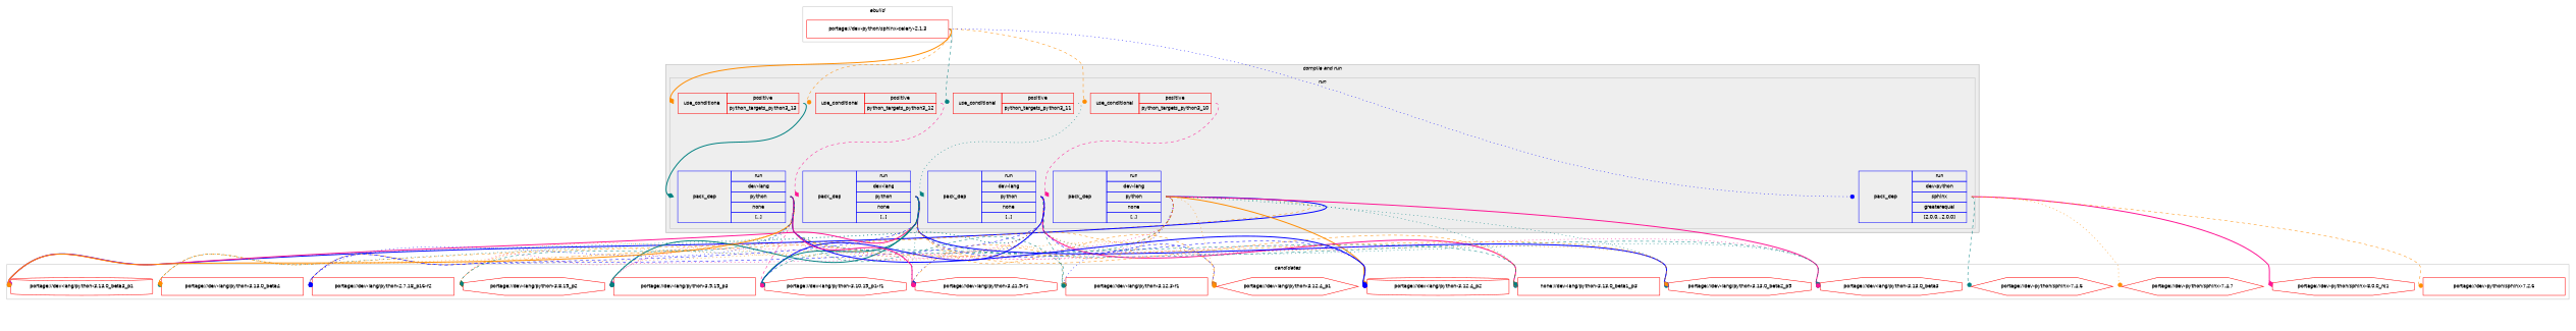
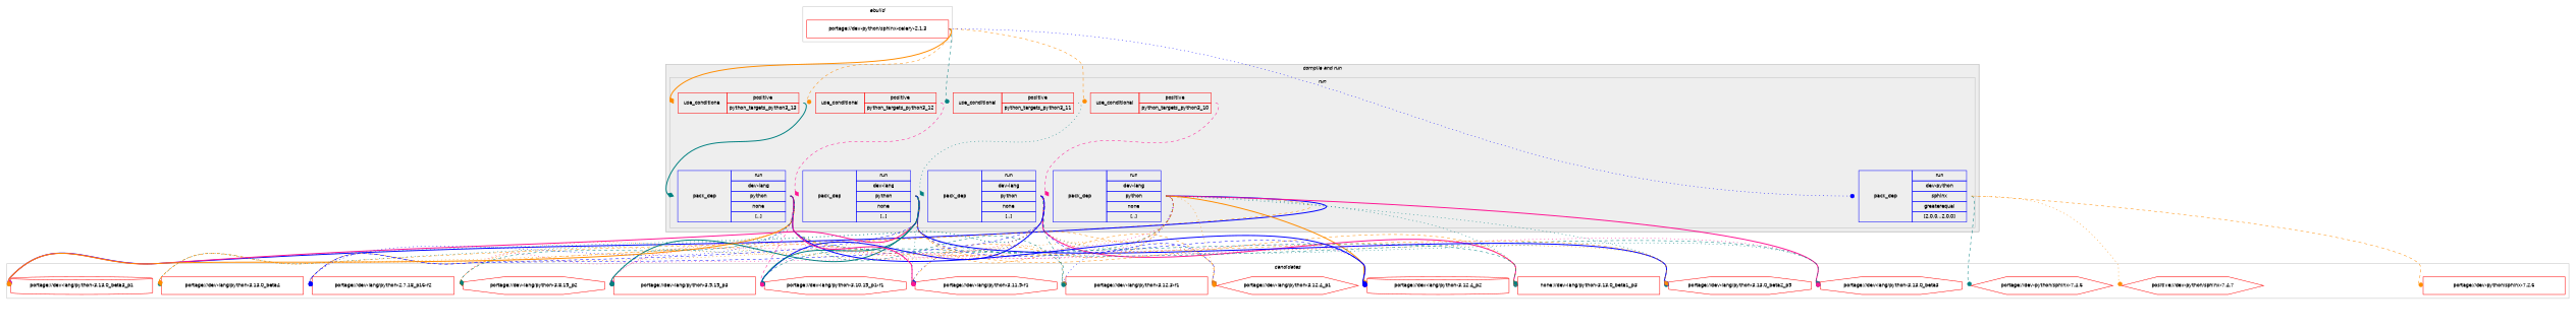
  digraph {
    compound=true
    concentrate=true
    fontname=Helvetica
    fontsize=10
    newrank=true
    rankdir=TB
    ranksep=1.5
    node [color=red fontname=Helvetica fontsize=10 shape=none]
    edge [arrowhead=dot color=darkorange headport=w style=dotted tailport=e weight=100]
    n1 [label="portage://dev-python/sphinx-celery-2.1.3" shape=box width=4]
    n2 [color=blue label=<<TABLE BORDER="0" CELLBORDER="1" CELLSPACING="0" CELLPADDING="4" WIDTH="220"><TR><TD ROWSPAN="6" CELLPADDING="30">pack_dep</TD></TR><TR><TD WIDTH="110">run</TD></TR><TR><TD>dev-lang</TD></TR><TR><TD>python</TD></TR><TR><TD>none</TD></TR><TR><TD>[,,]</TD></TR></TABLE>>]
    n3 [label=<<TABLE BORDER="0" CELLBORDER="1" CELLSPACING="0" CELLPADDING="4"><TR><TD ROWSPAN="3" CELLPADDING="10">use_conditional</TD></TR><TR><TD>positive</TD></TR><TR><TD>python_targets_python3_10</TD></TR></TABLE>>]
    n4 [color=blue label=<<TABLE BORDER="0" CELLBORDER="1" CELLSPACING="0" CELLPADDING="4" WIDTH="220"><TR><TD ROWSPAN="6" CELLPADDING="30">pack_dep</TD></TR><TR><TD WIDTH="110">run</TD></TR><TR><TD>dev-lang</TD></TR><TR><TD>python</TD></TR><TR><TD>none</TD></TR><TR><TD>[,,]</TD></TR></TABLE>>]
    n5 [label=<<TABLE BORDER="0" CELLBORDER="1" CELLSPACING="0" CELLPADDING="4"><TR><TD ROWSPAN="3" CELLPADDING="10">use_conditional</TD></TR><TR><TD>positive</TD></TR><TR><TD>python_targets_python3_11</TD></TR></TABLE>>]
    n6 [color=blue label=<<TABLE BORDER="0" CELLBORDER="1" CELLSPACING="0" CELLPADDING="4" WIDTH="220"><TR><TD ROWSPAN="6" CELLPADDING="30">pack_dep</TD></TR><TR><TD WIDTH="110">run</TD></TR><TR><TD>dev-lang</TD></TR><TR><TD>python</TD></TR><TR><TD>none</TD></TR><TR><TD>[,,]</TD></TR></TABLE>>]
    n7 [label=<<TABLE BORDER="0" CELLBORDER="1" CELLSPACING="0" CELLPADDING="4"><TR><TD ROWSPAN="3" CELLPADDING="10">use_conditional</TD></TR><TR><TD>positive</TD></TR><TR><TD>python_targets_python3_12</TD></TR></TABLE>>]
    n8 [color=blue label=<<TABLE BORDER="0" CELLBORDER="1" CELLSPACING="0" CELLPADDING="4" WIDTH="220"><TR><TD ROWSPAN="6" CELLPADDING="30">pack_dep</TD></TR><TR><TD WIDTH="110">run</TD></TR><TR><TD>dev-lang</TD></TR><TR><TD>python</TD></TR><TR><TD>none</TD></TR><TR><TD>[,,]</TD></TR></TABLE>>]
    n9 [label=<<TABLE BORDER="0" CELLBORDER="1" CELLSPACING="0" CELLPADDING="4"><TR><TD ROWSPAN="3" CELLPADDING="10">use_conditional</TD></TR><TR><TD>positive</TD></TR><TR><TD>python_targets_python3_13</TD></TR></TABLE>>]
    n10 [color=blue label=<<TABLE BORDER="0" CELLBORDER="1" CELLSPACING="0" CELLPADDING="4" WIDTH="220"><TR><TD ROWSPAN="6" CELLPADDING="30">pack_dep</TD></TR><TR><TD WIDTH="110">run</TD></TR><TR><TD>dev-python</TD></TR><TR><TD>sphinx</TD></TR><TR><TD>greaterequal</TD></TR><TR><TD>[2.0.0,,,2.0.0]</TD></TR></TABLE>>]
    n11 [label="portage://dev-lang/python-3.13.0_beta4" shape=box width=4]
    n12 [label="portage://dev-lang/python-3.13.0_beta3_p1" shape=cylinder width=4]
    n13 [label="portage://dev-lang/python-3.13.0_beta3" shape=octagon width=4]
    n14 [label="portage://dev-lang/python-3.13.0_beta2_p9" shape=octagon width=4]
    n15 [label="none://dev-lang/python-3.13.0_beta1_p3" shape=box width=4]
    n16 [label="portage://dev-lang/python-3.12.4_p2" shape=cylinder width=4]
    n17 [label="portage://dev-lang/python-3.12.4_p1" shape=hexagon width=4]
    n18 [label="portage://dev-lang/python-3.12.3-r1" shape=box width=4]
-   n19 [label="portage://dev-lang/python-3.41.9-r1" shape=octagon width=4]
+   n19 [label="portage://dev-lang/python-3.11.9-r1" shape=octagon width=4]
    n20 [label="portage://dev-lang/python-3.10.19_p1-r1" shape=octagon width=4]
    n21 [label="portage://dev-lang/python-3.9.19_p3" shape=box width=4]
    n22 [label="portage://dev-lang/python-3.8.19_p2" shape=octagon width=4]
    n23 [label="portage://dev-lang/python-2.7.18_p16-r2" shape=box width=4]
-   n24 [label="portage://dev-python/sphinx-8.0.0_rc1" shape=octagon width=4]
-   n25 [label="portage://dev-python/sphinx-7.4.7" shape=hexagon width=4]
+   n25 [label="positive://dev-python/sphinx-7.4.7" shape=hexagon width=4]
    n26 [label="portage://dev-python/sphinx-7.4.6" shape=hexagon width=4]
    n27 [label="portage://dev-python/sphinx-7.2.6" shape=box width=4]
    subgraph cluster_1 {
      color=gray
      label=<<i>ebuild</i>>
      n1
    }
    subgraph cluster_2 {
      color=gray
      label=<<i>dependencies</i>>
      subgraph cluster_3 {
        color=gray
        fillcolor="#eeeeee"
        label=<<i>compile</i>>
        style=filled
      }
      subgraph cluster_4 {
        color=gray
        fillcolor="#eeeeee"
        label=<<i>compile and run</i>>
        style=filled
      }
      subgraph cluster_5 {
        color=gray
        fillcolor="#eeeeee"
        label=<<i>run</i>>
        style=filled
        subgraph sub_6 {
          color=gray
          fillcolor="#eeeeee"
          label=<<i>run</i>>
          style=filled
          n3
          subgraph sub_7 {
            color=gray
            fillcolor="#eeeeee"
            label=<<i>run</i>>
            style=filled
            n2
          }
        }
        subgraph sub_8 {
          color=gray
          fillcolor="#eeeeee"
          label=<<i>run</i>>
          style=filled
          n5
          subgraph sub_9 {
            color=gray
            fillcolor="#eeeeee"
            label=<<i>run</i>>
            style=filled
            n4
          }
        }
        subgraph sub_10 {
          color=gray
          fillcolor="#eeeeee"
          label=<<i>run</i>>
          style=filled
          n7
          subgraph sub_11 {
            color=gray
            fillcolor="#eeeeee"
            label=<<i>run</i>>
            style=filled
            n6
          }
        }
        subgraph sub_12 {
          color=gray
          fillcolor="#eeeeee"
          label=<<i>run</i>>
          style=filled
          n9
          subgraph sub_13 {
            color=gray
            fillcolor="#eeeeee"
            label=<<i>run</i>>
            style=filled
            n8
          }
        }
        subgraph sub_14 {
          color=gray
          fillcolor="#eeeeee"
          label=<<i>run</i>>
          style=filled
          n10
        }
      }
    }
    subgraph cluster_15 {
      color=gray
      label=<<i>candidates</i>>
      rank=same
      subgraph sub_16 {
        color=black
        label=<<i>candidates</i>>
        nodesep=1
        rank=same
        n11
        n12
        n13
        n14
        n15
        n16
        n17
        n18
        n19
        n20
        n21
        n22
        n23
      }
      subgraph sub_17 {
        color=black
        label=<<i>candidates</i>>
        nodesep=1
        rank=same
        n11
        n12
        n13
        n14
        n15
        n16
        n17
        n18
        n19
        n20
        n21
        n22
        n23
      }
      subgraph sub_18 {
        color=black
        label=<<i>candidates</i>>
        nodesep=1
        rank=same
        n11
        n12
        n13
        n14
        n15
        n16
        n17
        n18
        n19
        n20
        n21
        n22
        n23
      }
      subgraph sub_19 {
        color=black
        label=<<i>candidates</i>>
        nodesep=1
        rank=same
        n11
        n12
        n13
        n14
        n15
        n16
        n17
        n18
        n19
        n20
        n21
        n22
        n23
      }
      subgraph sub_20 {
        color=black
        label=<<i>candidates</i>>
        nodesep=1
        rank=same
-       n24
        n25
        n26
        n27
      }
    }
    n1 -> n3 [style=dashed weight=20]
    n1 -> n5 [color=teal style=dashed weight=20]
    n1 -> n7 [style=dashed weight=20]
    n1 -> n9 [arrowhead=diamond style=bold weight=20]
    n1 -> n10 [color=blue weight=20]
    n2 -> n11 [arrowhead=diamond style=dashed]
    n2 -> n12 [arrowhead=diamond color=blue style=bold]
    n2 -> n13 [arrowhead=diamond color=deeppink style=bold]
    n2 -> n14 [color=teal]
    n2 -> n15 [color=teal]
    n2 -> n16 [arrowhead=diamond style=bold]
    n2 -> n17 [arrowhead=diamond]
    n2 -> n18 [color=blue]
    n2 -> n19 [arrowhead=diamond style=dashed]
    n2 -> n20 [color=teal style=dashed]
    n2 -> n21 [color=deeppink]
    n2 -> n22 [arrowhead=diamond color=deeppink]
    n2 -> n23 [style=dashed]
    n3 -> n2 [arrowhead=diamond color=deeppink style=dashed weight=20]
    n4 -> n11 [color=teal]
    n4 -> n12 [color=teal]
    n4 -> n13 [color=teal]
    n4 -> n14 [arrowhead=diamond]
    n4 -> n15 [arrowhead=diamond color=deeppink style=bold]
    n4 -> n16 [color=deeppink]
    n4 -> n17 [arrowhead=diamond color=blue style=dashed]
    n4 -> n18 [color=teal style=dashed]
    n4 -> n19 [arrowhead=diamond color=blue]
    n4 -> n20 [color=blue style=bold]
    n4 -> n21 [arrowhead=diamond color=deeppink]
    n4 -> n22 [arrowhead=diamond]
    n4 -> n23 [color=blue style=dashed]
    n5 -> n4 [arrowhead=diamond color=teal weight=20]
    n6 -> n11 [arrowhead=diamond]
    n6 -> n12 [arrowhead=diamond color=deeppink style=bold]
    n6 -> n13 [arrowhead=diamond color=teal style=dashed]
    n6 -> n14 [arrowhead=diamond color=blue style=bold]
    n6 -> n15 [arrowhead=diamond style=dashed]
    n6 -> n16 [arrowhead=diamond color=blue style=dashed]
    n6 -> n17 [arrowhead=diamond style=dashed]
    n6 -> n18
    n6 -> n19 [arrowhead=diamond color=teal]
    n6 -> n20 [color=teal style=bold]
    n6 -> n21 [color=teal style=bold]
    n6 -> n22 [arrowhead=diamond]
    n6 -> n23 [color=blue style=dashed]
    n7 -> n6 [arrowhead=diamond color=deeppink style=dashed weight=20]
    n8 -> n11 [arrowhead=diamond]
    n8 -> n12 [style=bold]
    n8 -> n13 [color=deeppink]
    n8 -> n14 [arrowhead=diamond style=dashed]
    n8 -> n15 [arrowhead=diamond color=teal style=dashed]
    n8 -> n16 [color=blue style=bold]
    n8 -> n17
    n8 -> n18 [color=teal style=dashed]
    n8 -> n19 [color=deeppink style=bold]
    n8 -> n20 [color=deeppink style=dashed]
    n8 -> n21 [color=teal]
    n8 -> n22 [arrowhead=diamond color=teal style=dashed]
    n8 -> n23 [color=blue]
    n9 -> n8 [arrowhead=diamond color=teal style=bold weight=20]
-   n10 -> n24 [arrowhead=diamond color=deeppink style=bold]
    n10 -> n25
    n10 -> n26 [color=teal style=dashed]
    n10 -> n27 [style=dashed]
  }
